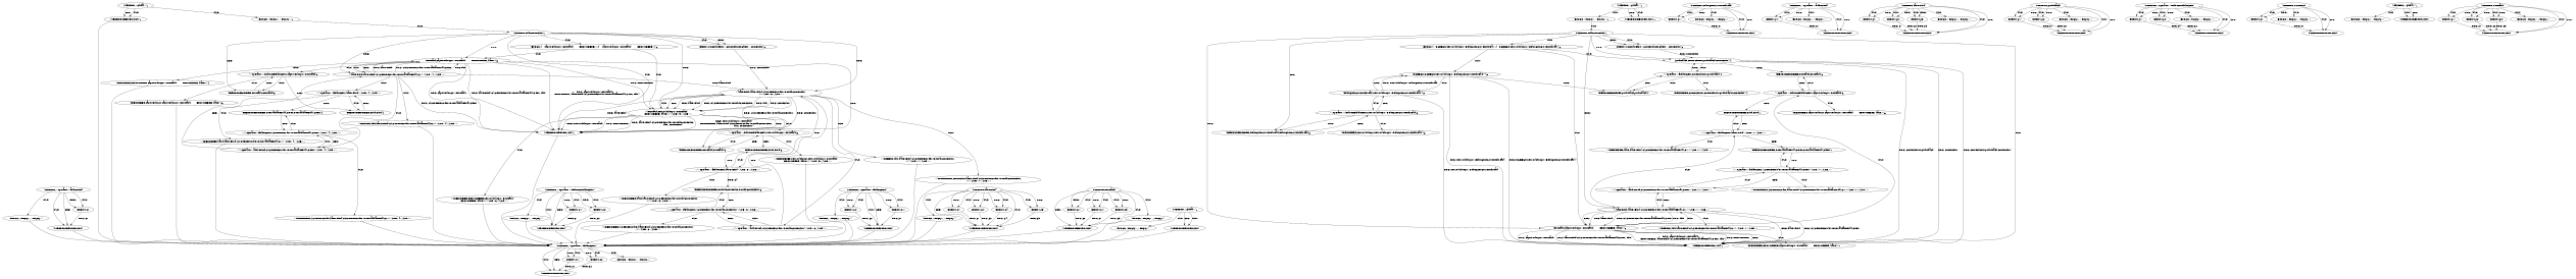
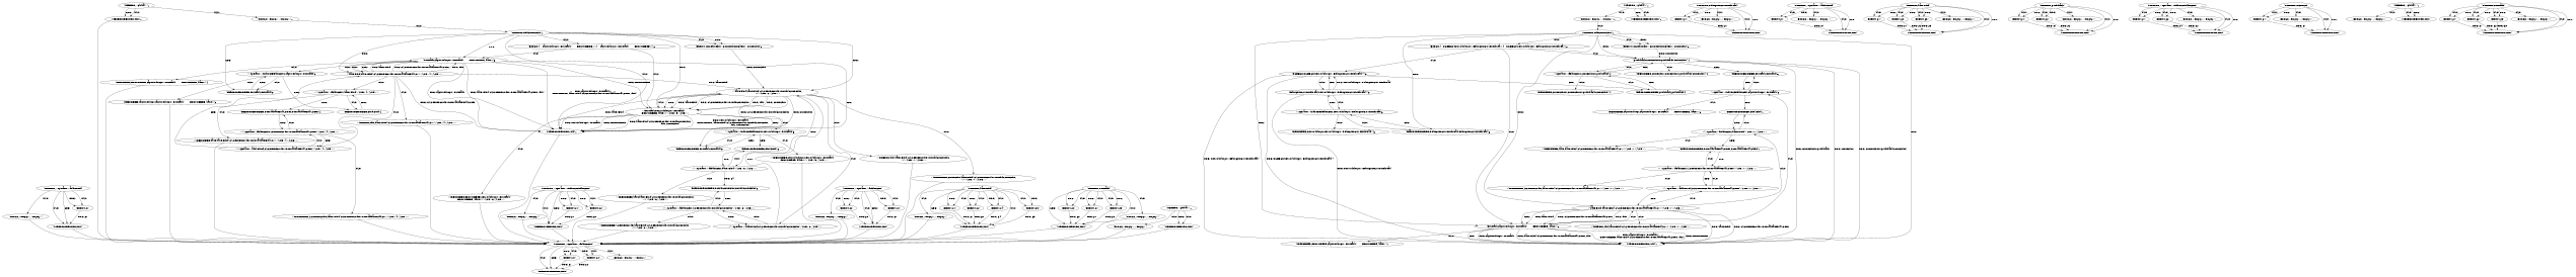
  digraph {
    n1 [label=<(METHOD,&lt;operator&gt;.addressOf)>]
    n2 [label=<(PARAM,p1)>]
    n3 [label=<(BLOCK,&lt;empty&gt;,&lt;empty&gt;)>]
    n4 [label=<(METHOD_RETURN,ANY)>]
    n5 [label=<(METHOD,&lt;operator&gt;.fieldAccess)>]
    n6 [label=<(PARAM,p1)>]
    n7 [label=<(PARAM,p2)>]
    n8 [label=<(BLOCK,&lt;empty&gt;,&lt;empty&gt;)>]
    n9 [label=<(METHOD_RETURN,ANY)>]
    n10 [label=<(METHOD,&lt;global&gt;)<SUB>1</SUB>>]
    n11 [label=<(BLOCK,&lt;empty&gt;,&lt;empty&gt;)<SUB>1</SUB>>]
    n12 [label=<(METHOD_RETURN,ANY)<SUB>1</SUB>>]
    n13 [label=<(METHOD,AddConnection)<SUB>1</SUB>>]
    n14 [label=<(PARAM,scoped_refptr&lt;ConnectionToClient&gt; connection)<SUB>2</SUB>>]
    n15 [label=<(BLOCK,{    capture_loop_-&gt;PostTask(        FROM_HERE,...,{    capture_loop_-&gt;PostTask(        FROM_HERE,...)<SUB>2</SUB>>]
    n16 [label=<(PostTask,capture_loop_-&gt;PostTask(        FROM_HERE, base...)<SUB>3</SUB>>]
    n17 [label=<(FIELD_IDENTIFIER,PostTask,PostTask)<SUB>3</SUB>>]
    n18 [label="<(base.Bind,base::Bind(&amp;ScreenRecorder::DoInvalidateFullScr...)<SUB>4</SUB>>"]
    n19 [label="<(PostTask,network_loop_-&gt;PostTask(\n      FROM_HERE, base:...)<SUB>5</SUB>>"]
    n20 [label="<(base.Bind,base::Bind(&amp;ScreenRecorder::DoAddConnection,\n  ...)<SUB>6</SUB>>"]
    n21 [label=<(METHOD_RETURN,void)<SUB>1</SUB>>]
    n22 [label=<(&lt;operator&gt;.indirectFieldAccess,capture_loop_-&gt;PostTask)<SUB>3</SUB>>]
    n23 [label=<(IDENTIFIER,FROM_HERE,capture_loop_-&gt;PostTask(        FROM_HERE, base...)<SUB>4</SUB>>]
    n24 [label=<(FIELD_IDENTIFIER,PostTask,PostTask)<SUB>5</SUB>>]
    n25 [label="<(&lt;operator&gt;.fieldAccess,base::Bind)<SUB>4</SUB>>"]
    n26 [label="<(&lt;operator&gt;.addressOf,&amp;ScreenRecorder::DoInvalidateFullScreen)<SUB>4</SUB>>"]
    n27 [label="<(LITERAL,this,base::Bind(&amp;ScreenRecorder::DoInvalidateFullScr...)<SUB>4</SUB>>"]
    n28 [label=<(&lt;operator&gt;.indirectFieldAccess,network_loop_-&gt;PostTask)<SUB>5</SUB>>]
    n29 [label="<(IDENTIFIER,FROM_HERE,network_loop_-&gt;PostTask(\n      FROM_HERE, base:...)<SUB>6</SUB>>"]
    n30 [label="<(&lt;operator&gt;.fieldAccess,base::Bind)<SUB>6</SUB>>"]
    n31 [label="<(&lt;operator&gt;.addressOf,&amp;ScreenRecorder::DoAddConnection)<SUB>6</SUB>>"]
    n32 [label="<(LITERAL,this,base::Bind(&amp;ScreenRecorder::DoAddConnection,\n  ...)<SUB>7</SUB>>"]
    n33 [label="<(IDENTIFIER,connection,base::Bind(&amp;ScreenRecorder::DoAddConnection,\n  ...)<SUB>7</SUB>>"]
    n34 [label=<(IDENTIFIER,capture_loop_,capture_loop_-&gt;PostTask(        FROM_HERE, base...)<SUB>3</SUB>>]
    n35 [label=<(FIELD_IDENTIFIER,Bind,Bind)<SUB>4</SUB>>]
    n36 [label="<(IDENTIFIER,base,base::Bind(&amp;ScreenRecorder::DoInvalidateFullScr...)<SUB>4</SUB>>"]
    n37 [label=<(FIELD_IDENTIFIER,DoInvalidateFullScreen,DoInvalidateFullScreen)<SUB>4</SUB>>]
    n38 [label="<(&lt;operator&gt;.fieldAccess,ScreenRecorder::DoInvalidateFullScreen)<SUB>4</SUB>>"]
    n39 [label="<(IDENTIFIER,ScreenRecorder,base::Bind(&amp;ScreenRecorder::DoInvalidateFullScr...)<SUB>4</SUB>>"]
    n40 [label="<(IDENTIFIER,network_loop_,network_loop_-&gt;PostTask(\n      FROM_HERE, base:...)<SUB>5</SUB>>"]
    n41 [label=<(FIELD_IDENTIFIER,Bind,Bind)<SUB>6</SUB>>]
    n42 [label="<(IDENTIFIER,base,base::Bind(&amp;ScreenRecorder::DoAddConnection,\n  ...)<SUB>6</SUB>>"]
    n43 [label=<(FIELD_IDENTIFIER,DoAddConnection,DoAddConnection)<SUB>6</SUB>>]
    n44 [label="<(&lt;operator&gt;.fieldAccess,ScreenRecorder::DoAddConnection)<SUB>6</SUB>>"]
    n45 [label="<(IDENTIFIER,ScreenRecorder,base::Bind(&amp;ScreenRecorder::DoAddConnection,\n  ...)<SUB>6</SUB>>"]
    n46 [label=<(METHOD,&lt;operator&gt;.indirectFieldAccess)>]
    n47 [label=<(PARAM,p1)>]
    n48 [label=<(PARAM,p2)>]
    n49 [label=<(BLOCK,&lt;empty&gt;,&lt;empty&gt;)>]
    n50 [label=<(METHOD_RETURN,ANY)>]
    n51 [label=<(METHOD,&lt;operator&gt;.fieldAccess)>]
    n52 [label=<(PARAM,p1)>]
    n53 [label=<(PARAM,p2)>]
    n54 [label=<(BLOCK,&lt;empty&gt;,&lt;empty&gt;)>]
    n55 [label=<(METHOD_RETURN,ANY)>]
    n56 [label=<(METHOD,base.Bind)>]
    n57 [label=<(PARAM,p1)>]
    n58 [label=<(PARAM,p2)>]
    n59 [label=<(PARAM,p3)>]
    n60 [label=<(PARAM,p4)>]
    n61 [label=<(BLOCK,&lt;empty&gt;,&lt;empty&gt;)>]
    n62 [label=<(METHOD_RETURN,ANY)>]
    n63 [label=<(METHOD,PostTask)>]
    n64 [label=<(PARAM,p1)>]
    n65 [label=<(PARAM,p2)>]
    n66 [label=<(PARAM,p3)>]
    n67 [label=<(BLOCK,&lt;empty&gt;,&lt;empty&gt;)>]
    n68 [label=<(METHOD_RETURN,ANY)>]
    n69 [label=<(METHOD,&lt;global&gt;)<SUB>1</SUB>>]
    n70 [label=<(BLOCK,&lt;empty&gt;,&lt;empty&gt;)>]
    n71 [label=<(METHOD_RETURN,ANY)>]
    n72 [label=<(METHOD,&lt;global&gt;)<SUB>1</SUB>>]
    n73 [label=<(BLOCK,&lt;empty&gt;,&lt;empty&gt;)<SUB>1</SUB>>]
    n74 [label=<(METHOD_RETURN,ANY)<SUB>1</SUB>>]
    n75 [label=<(METHOD,AddConnection)<SUB>1</SUB>>]
    n76 [label=<(PARAM,scoped_refptr&lt;ConnectionToClient&gt; connection)<SUB>2</SUB>>]
    n77 [label=<(BLOCK,{   DCHECK(network_loop_-&gt;BelongsToCurrentThrea...,{   DCHECK(network_loop_-&gt;BelongsToCurrentThrea...)<SUB>2</SUB>>]
    n78 [label=<(FIELD_IDENTIFIER,BelongsToCurrentThread,BelongsToCurrentThread)<SUB>3</SUB>>]
    n79 [label=<(push_back,connections_.push_back(connection))<SUB>4</SUB>>]
    n80 [label=<(PostTask,capture_loop_-&gt;PostTask(        FROM_HERE, base...)<SUB>6</SUB>>]
    n81 [label="<(base.Bind,base::Bind(&amp;ScreenRecorder::DoInvalidateFullScr...)<SUB>7</SUB>>"]
    n82 [label=<(METHOD_RETURN,void)<SUB>1</SUB>>]
    n83 [label=<(DCHECK,DCHECK(network_loop_-&gt;BelongsToCurrentThread()))<SUB>3</SUB>>]
    n84 [label=<(&lt;operator&gt;.indirectFieldAccess,network_loop_-&gt;BelongsToCurrentThread)<SUB>3</SUB>>]
    n85 [label=<(&lt;operator&gt;.fieldAccess,connections_.push_back)<SUB>4</SUB>>]
+   n86 [label=<(IDENTIFIER,connection,connections_.push_back(connection))<SUB>4</SUB>>]
    n87 [label=<(FIELD_IDENTIFIER,PostTask,PostTask)<SUB>6</SUB>>]
    n88 [label=<(&lt;operator&gt;.indirectFieldAccess,capture_loop_-&gt;PostTask)<SUB>6</SUB>>]
    n89 [label=<(IDENTIFIER,FROM_HERE,capture_loop_-&gt;PostTask(        FROM_HERE, base...)<SUB>7</SUB>>]
    n90 [label="<(&lt;operator&gt;.fieldAccess,base::Bind)<SUB>7</SUB>>"]
    n91 [label="<(&lt;operator&gt;.addressOf,&amp;ScreenRecorder::DoInvalidateFullScreen)<SUB>7</SUB>>"]
    n92 [label="<(LITERAL,this,base::Bind(&amp;ScreenRecorder::DoInvalidateFullScr...)<SUB>7</SUB>>"]
    n93 [label=<(BelongsToCurrentThread,network_loop_-&gt;BelongsToCurrentThread())<SUB>3</SUB>>]
    n94 [label=<(FIELD_IDENTIFIER,push_back,push_back)<SUB>4</SUB>>]
    n95 [label=<(IDENTIFIER,network_loop_,network_loop_-&gt;BelongsToCurrentThread())<SUB>3</SUB>>]
    n96 [label=<(IDENTIFIER,connections_,connections_.push_back(connection))<SUB>4</SUB>>]
    n97 [label=<(IDENTIFIER,capture_loop_,capture_loop_-&gt;PostTask(        FROM_HERE, base...)<SUB>6</SUB>>]
    n98 [label=<(FIELD_IDENTIFIER,Bind,Bind)<SUB>7</SUB>>]
    n99 [label="<(IDENTIFIER,base,base::Bind(&amp;ScreenRecorder::DoInvalidateFullScr...)<SUB>7</SUB>>"]
    n100 [label=<(FIELD_IDENTIFIER,DoInvalidateFullScreen,DoInvalidateFullScreen)<SUB>7</SUB>>]
    n101 [label="<(&lt;operator&gt;.fieldAccess,ScreenRecorder::DoInvalidateFullScreen)<SUB>7</SUB>>"]
    n102 [label="<(IDENTIFIER,ScreenRecorder,base::Bind(&amp;ScreenRecorder::DoInvalidateFullScr...)<SUB>7</SUB>>"]
    n103 [label=<(METHOD,BelongsToCurrentThread)>]
    n104 [label=<(PARAM,p1)>]
    n105 [label=<(BLOCK,&lt;empty&gt;,&lt;empty&gt;)>]
    n106 [label=<(METHOD_RETURN,ANY)>]
    n107 [label=<(METHOD,&lt;operator&gt;.addressOf)>]
    n108 [label=<(PARAM,p1)>]
    n109 [label=<(BLOCK,&lt;empty&gt;,&lt;empty&gt;)>]
    n110 [label=<(METHOD_RETURN,ANY)>]
    n111 [label=<(METHOD,base.Bind)>]
    n112 [label=<(PARAM,p1)>]
    n113 [label=<(PARAM,p2)>]
    n114 [label=<(PARAM,p3)>]
    n115 [label=<(BLOCK,&lt;empty&gt;,&lt;empty&gt;)>]
    n116 [label=<(METHOD_RETURN,ANY)>]
    n117 [label=<(METHOD,push_back)>]
    n118 [label=<(PARAM,p1)>]
    n119 [label=<(PARAM,p2)>]
    n120 [label=<(BLOCK,&lt;empty&gt;,&lt;empty&gt;)>]
    n121 [label=<(METHOD_RETURN,ANY)>]
    n122 [label=<(METHOD,&lt;operator&gt;.indirectFieldAccess)>]
    n123 [label=<(PARAM,p1)>]
    n124 [label=<(PARAM,p2)>]
    n125 [label=<(BLOCK,&lt;empty&gt;,&lt;empty&gt;)>]
    n126 [label=<(METHOD_RETURN,ANY)>]
    n127 [label=<(METHOD,DCHECK)>]
    n128 [label=<(PARAM,p1)>]
    n129 [label=<(BLOCK,&lt;empty&gt;,&lt;empty&gt;)>]
    n130 [label=<(METHOD_RETURN,ANY)>]
    n131 [label=<(METHOD,&lt;global&gt;)<SUB>1</SUB>>]
    n132 [label=<(BLOCK,&lt;empty&gt;,&lt;empty&gt;)>]
    n133 [label=<(METHOD_RETURN,ANY)>]
    n134 [label=<(METHOD,PostTask)>]
    n135 [label=<(PARAM,p1)>]
    n136 [label=<(PARAM,p2)>]
    n137 [label=<(PARAM,p3)>]
    n138 [label=<(BLOCK,&lt;empty&gt;,&lt;empty&gt;)>]
    n139 [label=<(METHOD_RETURN,ANY)>]
    n1 -> n2 [label="AST: "]
    n1 -> n2 [label="DDG: "]
    n1 -> n3 [label="AST: "]
    n1 -> n4 [label="AST: "]
    n1 -> n4 [label="CFG: "]
    n2 -> n4 [label="DDG: p1"]
    n3 -> n5
    n4 -> n5
    n5 -> n6 [label="AST: "]
    n5 -> n6 [label="DDG: "]
    n5 -> n7 [label="AST: "]
    n5 -> n7 [label="DDG: "]
    n5 -> n8 [label="AST: "]
    n5 -> n9 [label="AST: "]
    n5 -> n9 [label="CFG: "]
    n6 -> n9 [label="DDG: p1"]
    n7 -> n9 [label="DDG: p2"]
    n10 -> n11 [label="AST: "]
    n10 -> n12 [label="AST: "]
    n10 -> n12 [label="CFG: "]
    n11 -> n13 [label="AST: "]
    n12 -> n5
    n13 -> n14 [label="AST: "]
    n13 -> n14 [label="DDG: "]
    n13 -> n15 [label="AST: "]
    n13 -> n16 [label="DDG: "]
    n13 -> n17 [label="CFG: "]
    n13 -> n18 [label="DDG: "]
    n13 -> n19 [label="DDG: "]
    n13 -> n20 [label="DDG: "]
    n13 -> n21 [label="AST: "]
    n14 -> n20 [label="DDG: connection"]
    n15 -> n16 [label="AST: "]
    n15 -> n19 [label="AST: "]
    n16 -> n18 [label="AST: "]
    n16 -> n19 [label="DDG: FROM_HERE"]
    n16 -> n21 [label="DDG: capture_loop_-&gt;PostTask"]
    n16 -> n21 [label="DDG: base::Bind(&amp;ScreenRecorder::DoInvalidateFullScreen, this)"]
    n16 -> n21 [label="DDG: capture_loop_-&gt;PostTask(\n       FROM_HERE, base::Bind(&amp;ScreenRecorder::DoInvalidateFullScreen, this))"]
    n16 -> n22 [label="AST: "]
    n16 -> n23 [label="AST: "]
    n16 -> n24 [label="CFG: "]
    n17 -> n22 [label="CFG: "]
    n18 -> n16 [label="CFG: "]
    n18 -> n16 [label="DDG: base::Bind"]
    n18 -> n16 [label="DDG: &amp;ScreenRecorder::DoInvalidateFullScreen"]
    n18 -> n16 [label="DDG: this"]
    n18 -> n20 [label="DDG: base::Bind"]
    n18 -> n21 [label="DDG: &amp;ScreenRecorder::DoInvalidateFullScreen"]
    n18 -> n25 [label="AST: "]
    n18 -> n26 [label="AST: "]
    n18 -> n27 [label="AST: "]
    n19 -> n20 [label="AST: "]
    n19 -> n21 [label="CFG: "]
    n19 -> n21 [label="DDG: network_loop_-&gt;PostTask"]
    n19 -> n21 [label="DDG: FROM_HERE"]
    n19 -> n21 [label="DDG: base::Bind(&amp;ScreenRecorder::DoAddConnection,\n                            this, connection)"]
    n19 -> n21 [label="DDG: network_loop_-&gt;PostTask(\n      FROM_HERE, base::Bind(&amp;ScreenRecorder::DoAddConnection,\n                            this, connection))"]
    n19 -> n28 [label="AST: "]
    n19 -> n29 [label="AST: "]
    n20 -> n19 [label="CFG: "]
    n20 -> n19 [label="DDG: base::Bind"]
    n20 -> n19 [label="DDG: &amp;ScreenRecorder::DoAddConnection"]
    n20 -> n19 [label="DDG: this"]
    n20 -> n19 [label="DDG: connection"]
    n20 -> n21 [label="DDG: base::Bind"]
    n20 -> n21 [label="DDG: &amp;ScreenRecorder::DoAddConnection"]
    n20 -> n21 [label="DDG: connection"]
    n20 -> n30 [label="AST: "]
    n20 -> n31 [label="AST: "]
    n20 -> n32 [label="AST: "]
    n20 -> n33 [label="AST: "]
    n21 -> n5
    n22 -> n17 [label="AST: "]
    n22 -> n34 [label="AST: "]
    n22 -> n35 [label="CFG: "]
    n23 -> n5
    n24 -> n28 [label="CFG: "]
    n25 -> n35 [label="AST: "]
    n25 -> n36 [label="AST: "]
    n25 -> n37 [label="CFG: "]
    n26 -> n18 [label="CFG: "]
    n26 -> n38 [label="AST: "]
    n27 -> n5
    n28 -> n24 [label="AST: "]
    n28 -> n40 [label="AST: "]
    n28 -> n41 [label="CFG: "]
    n29 -> n5
    n30 -> n41 [label="AST: "]
    n30 -> n42 [label="AST: "]
    n30 -> n43 [label="DDG: p4"]
    n31 -> n20 [label="CFG: "]
    n31 -> n44 [label="AST: "]
    n32 -> n5
    n33 -> n5
    n34 -> n5
    n35 -> n25 [label="CFG: "]
    n36 -> n5
    n37 -> n38 [label="CFG: "]
    n38 -> n26 [label="CFG: "]
    n38 -> n37 [label="AST: "]
    n38 -> n39 [label="AST: "]
    n39 -> n5
    n40 -> n5
    n41 -> n30 [label="CFG: "]
    n42 -> n5
    n43 -> n44 [label="CFG: "]
    n44 -> n31 [label="CFG: "]
    n44 -> n43 [label="AST: "]
    n44 -> n45 [label="AST: "]
    n45 -> n5
    n46 -> n47 [label="AST: "]
    n46 -> n47 [label="DDG: "]
    n46 -> n48 [label="AST: "]
    n46 -> n48 [label="DDG: "]
    n46 -> n49 [label="AST: "]
    n46 -> n50 [label="AST: "]
    n46 -> n50 [label="CFG: "]
    n47 -> n50 [label="DDG: p1"]
    n48 -> n50 [label="DDG: p2"]
    n49 -> n5
    n50 -> n5
    n51 -> n52 [label="AST: "]
    n51 -> n52 [label="DDG: "]
    n51 -> n53 [label="AST: "]
    n51 -> n53 [label="DDG: "]
    n51 -> n54 [label="AST: "]
    n51 -> n55 [label="AST: "]
    n51 -> n55 [label="CFG: "]
    n52 -> n55 [label="DDG: p1"]
    n53 -> n55 [label="DDG: p2"]
    n54 -> n5
    n55 -> n5
    n56 -> n57 [label="AST: "]
    n56 -> n57 [label="DDG: "]
    n56 -> n58 [label="AST: "]
    n56 -> n58 [label="DDG: "]
    n56 -> n59 [label="AST: "]
    n56 -> n59 [label="DDG: "]
    n56 -> n60 [label="AST: "]
    n56 -> n60 [label="DDG: "]
    n56 -> n61 [label="AST: "]
    n56 -> n62 [label="AST: "]
    n56 -> n62 [label="CFG: "]
    n57 -> n62 [label="DDG: p1"]
    n58 -> n62 [label="DDG: p2"]
    n59 -> n62 [label="DDG: p3"]
    n60 -> n62 [label="DDG: p4"]
    n61 -> n5
    n62 -> n5
    n63 -> n64 [label="AST: "]
    n63 -> n64 [label="DDG: "]
    n63 -> n65 [label="AST: "]
    n63 -> n65 [label="DDG: "]
    n63 -> n66 [label="AST: "]
    n63 -> n66 [label="DDG: "]
    n63 -> n67 [label="AST: "]
    n63 -> n68 [label="AST: "]
    n63 -> n68 [label="CFG: "]
    n64 -> n68 [label="DDG: p1"]
    n65 -> n68 [label="DDG: p2"]
    n66 -> n68 [label="DDG: p3"]
    n67 -> n5
    n68 -> n5
    n69 -> n70 [label="AST: "]
    n69 -> n71 [label="AST: "]
    n69 -> n71 [label="CFG: "]
    n70 -> n5
    n71 -> n5
    n72 -> n73 [label="AST: "]
    n72 -> n74 [label="AST: "]
    n72 -> n74 [label="CFG: "]
    n73 -> n75 [label="AST: "]
    n75 -> n76 [label="AST: "]
    n75 -> n76 [label="DDG: "]
    n75 -> n77 [label="AST: "]
    n75 -> n78 [label="CFG: "]
    n75 -> n79 [label="DDG: "]
    n75 -> n80 [label="DDG: "]
    n75 -> n81 [label="DDG: "]
    n75 -> n82 [label="AST: "]
    n76 -> n79 [label="DDG: connection"]
    n77 -> n79 [label="AST: "]
    n77 -> n80 [label="AST: "]
    n77 -> n83 [label="AST: "]
    n78 -> n84 [label="CFG: "]
    n79 -> n82 [label="DDG: connections_.push_back"]
    n79 -> n82 [label="DDG: connection"]
    n79 -> n82 [label="DDG: connections_.push_back(connection)"]
    n79 -> n85 [label="AST: "]
+   n79 -> n86 [label="AST: "]
    n79 -> n87 [label="CFG: "]
    n80 -> n81 [label="AST: "]
    n80 -> n82 [label="CFG: "]
    n80 -> n82 [label="DDG: capture_loop_-&gt;PostTask"]
    n80 -> n82 [label="DDG: base::Bind(&amp;ScreenRecorder::DoInvalidateFullScreen, this)"]
    n80 -> n82 [label="DDG: capture_loop_-&gt;PostTask(\n       FROM_HERE, base::Bind(&amp;ScreenRecorder::DoInvalidateFullScreen, this))"]
    n80 -> n82 [label="DDG: FROM_HERE"]
    n80 -> n88 [label="AST: "]
    n80 -> n89 [label="AST: "]
    n81 -> n80 [label="CFG: "]
    n81 -> n80 [label="DDG: base::Bind"]
    n81 -> n80 [label="DDG: &amp;ScreenRecorder::DoInvalidateFullScreen"]
    n81 -> n80 [label="DDG: this"]
    n81 -> n82 [label="DDG: base::Bind"]
    n81 -> n82 [label="DDG: &amp;ScreenRecorder::DoInvalidateFullScreen"]
    n81 -> n90 [label="AST: "]
    n81 -> n91 [label="AST: "]
    n81 -> n92 [label="AST: "]
    n83 -> n82 [label="DDG: network_loop_-&gt;BelongsToCurrentThread()"]
    n83 -> n82 [label="DDG: DCHECK(network_loop_-&gt;BelongsToCurrentThread())"]
    n83 -> n93 [label="AST: "]
    n83 -> n94 [label="CFG: "]
    n84 -> n78 [label="AST: "]
    n84 -> n93 [label="CFG: "]
    n84 -> n95 [label="AST: "]
    n85 -> n79 [label="CFG: "]
    n85 -> n94 [label="AST: "]
    n85 -> n96 [label="AST: "]
    n87 -> n88 [label="CFG: "]
    n88 -> n87 [label="AST: "]
    n88 -> n97 [label="AST: "]
    n88 -> n98 [label="CFG: "]
    n90 -> n98 [label="AST: "]
    n90 -> n99 [label="AST: "]
    n90 -> n100 [label="CFG: "]
    n91 -> n81 [label="CFG: "]
    n91 -> n101 [label="AST: "]
    n93 -> n82 [label="DDG: network_loop_-&gt;BelongsToCurrentThread"]
    n93 -> n83 [label="CFG: "]
    n93 -> n83 [label="DDG: network_loop_-&gt;BelongsToCurrentThread"]
    n93 -> n84 [label="AST: "]
    n94 -> n85 [label="CFG: "]
    n98 -> n90 [label="CFG: "]
    n100 -> n101 [label="CFG: "]
    n101 -> n91 [label="CFG: "]
    n101 -> n100 [label="AST: "]
    n101 -> n102 [label="AST: "]
    n103 -> n104 [label="AST: "]
    n103 -> n104 [label="DDG: "]
    n103 -> n105 [label="AST: "]
    n103 -> n106 [label="AST: "]
    n103 -> n106 [label="CFG: "]
    n104 -> n106 [label="DDG: p1"]
    n107 -> n108 [label="AST: "]
    n107 -> n108 [label="DDG: "]
    n107 -> n109 [label="AST: "]
    n107 -> n110 [label="AST: "]
    n107 -> n110 [label="CFG: "]
    n108 -> n110 [label="DDG: p1"]
    n111 -> n112 [label="AST: "]
    n111 -> n112 [label="DDG: "]
    n111 -> n113 [label="AST: "]
    n111 -> n113 [label="DDG: "]
    n111 -> n114 [label="AST: "]
    n111 -> n114 [label="DDG: "]
    n111 -> n115 [label="AST: "]
    n111 -> n116 [label="AST: "]
    n111 -> n116 [label="CFG: "]
    n112 -> n116 [label="DDG: p1"]
    n113 -> n116 [label="DDG: p2"]
    n114 -> n116 [label="DDG: p3"]
    n117 -> n118 [label="AST: "]
    n117 -> n118 [label="DDG: "]
    n117 -> n119 [label="AST: "]
    n117 -> n119 [label="DDG: "]
    n117 -> n120 [label="AST: "]
    n117 -> n121 [label="AST: "]
    n117 -> n121 [label="CFG: "]
    n118 -> n121 [label="DDG: p1"]
    n119 -> n121 [label="DDG: p2"]
    n122 -> n123 [label="AST: "]
    n122 -> n123 [label="DDG: "]
    n122 -> n124 [label="AST: "]
    n122 -> n124 [label="DDG: "]
    n122 -> n125 [label="AST: "]
    n122 -> n126 [label="AST: "]
    n122 -> n126 [label="CFG: "]
    n123 -> n126 [label="DDG: p1"]
    n124 -> n126 [label="DDG: p2"]
    n127 -> n128 [label="AST: "]
    n127 -> n128 [label="DDG: "]
    n127 -> n129 [label="AST: "]
    n127 -> n130 [label="AST: "]
    n127 -> n130 [label="CFG: "]
    n128 -> n130 [label="DDG: p1"]
    n131 -> n132 [label="AST: "]
    n131 -> n133 [label="AST: "]
    n131 -> n133 [label="CFG: "]
    n134 -> n135 [label="AST: "]
    n134 -> n135 [label="DDG: "]
    n134 -> n136 [label="AST: "]
    n134 -> n136 [label="DDG: "]
    n134 -> n137 [label="AST: "]
    n134 -> n137 [label="DDG: "]
    n134 -> n138 [label="AST: "]
    n134 -> n139 [label="AST: "]
    n134 -> n139 [label="CFG: "]
    n135 -> n139 [label="DDG: p1"]
    n136 -> n139 [label="DDG: p2"]
    n137 -> n139 [label="DDG: p3"]
  }
